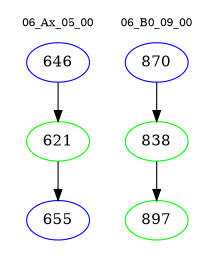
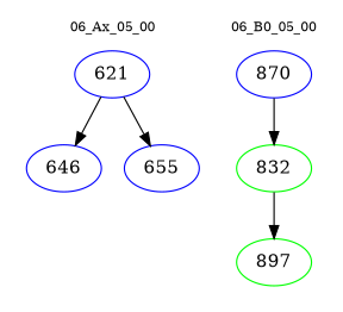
  digraph {
    node [color=blue]
    edge [color=black]
    n1 [label=646]
-   n2 [color=green label=621]
+   n2 [label=621]
    n3 [label=655]
    n4 [label=870]
-   n5 [color=green label=838]
+   n5 [color=green label=832]
    n6 [color=green label=897]
    subgraph cluster_1 {
      color=white
      fontsize=10
      label="06_Ax_05_00"
      n1
      n2
      n3
    }
    subgraph cluster_2 {
      color=white
      fontsize=10
-     label="06_B0_09_00"
+     label="06_B0_05_00"
      n4
      n5
      n6
    }
-   n1 -> n2
+   n2 -> n1
    n2 -> n3
    n4 -> n5
    n5 -> n6
  }
